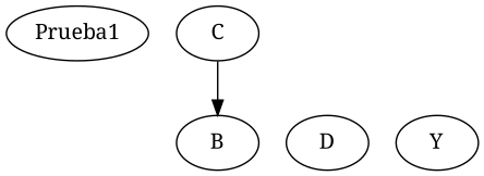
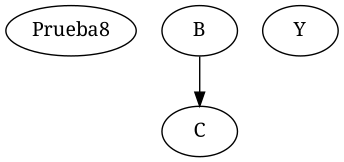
  digraph {
    fontname="Noto Serif"
    node [fontname="Noto Serif"]
-   Prueba1
+   Prueba1 [label=Prueba8]
    B
-   D
    Y
    C
    subgraph sub_1 {
      rank=same
      Prueba1
    }
    subgraph sub_2 {
      rank=same
      B
-     D
      Y
    }
-   C -> B [fontname="Noto Serif"]
+   B -> C [fontname="Noto Serif"]
  }
